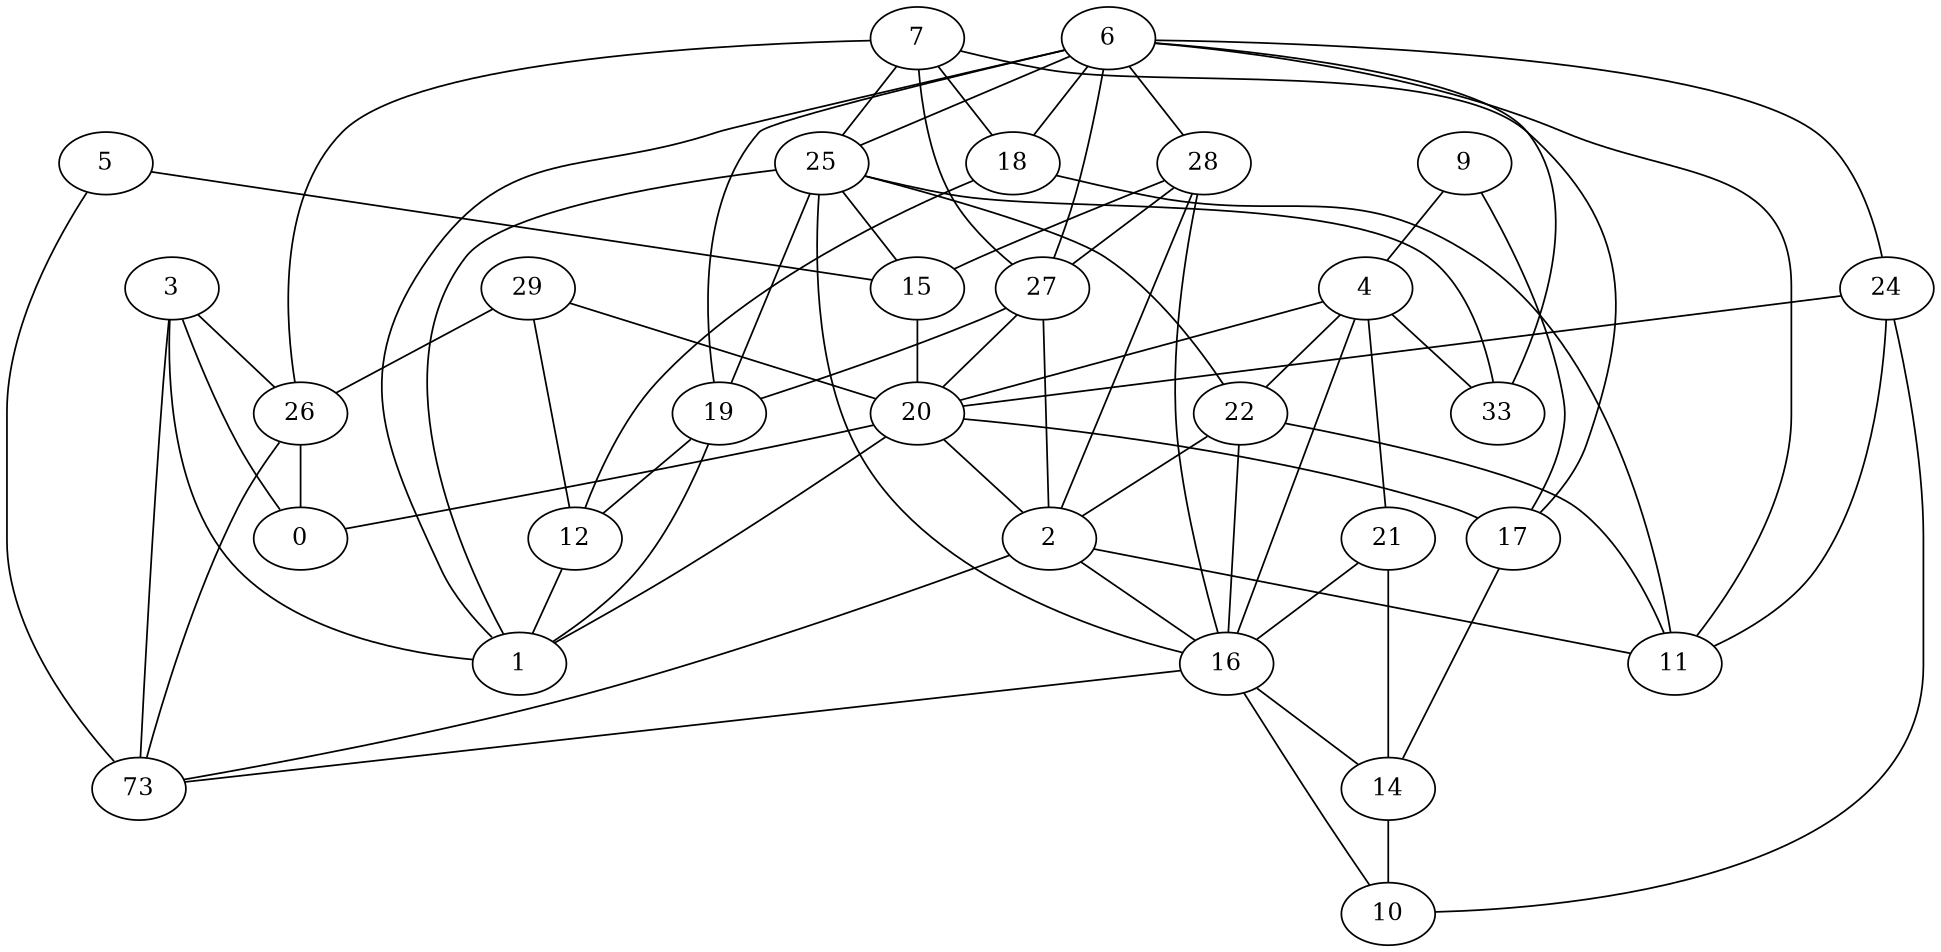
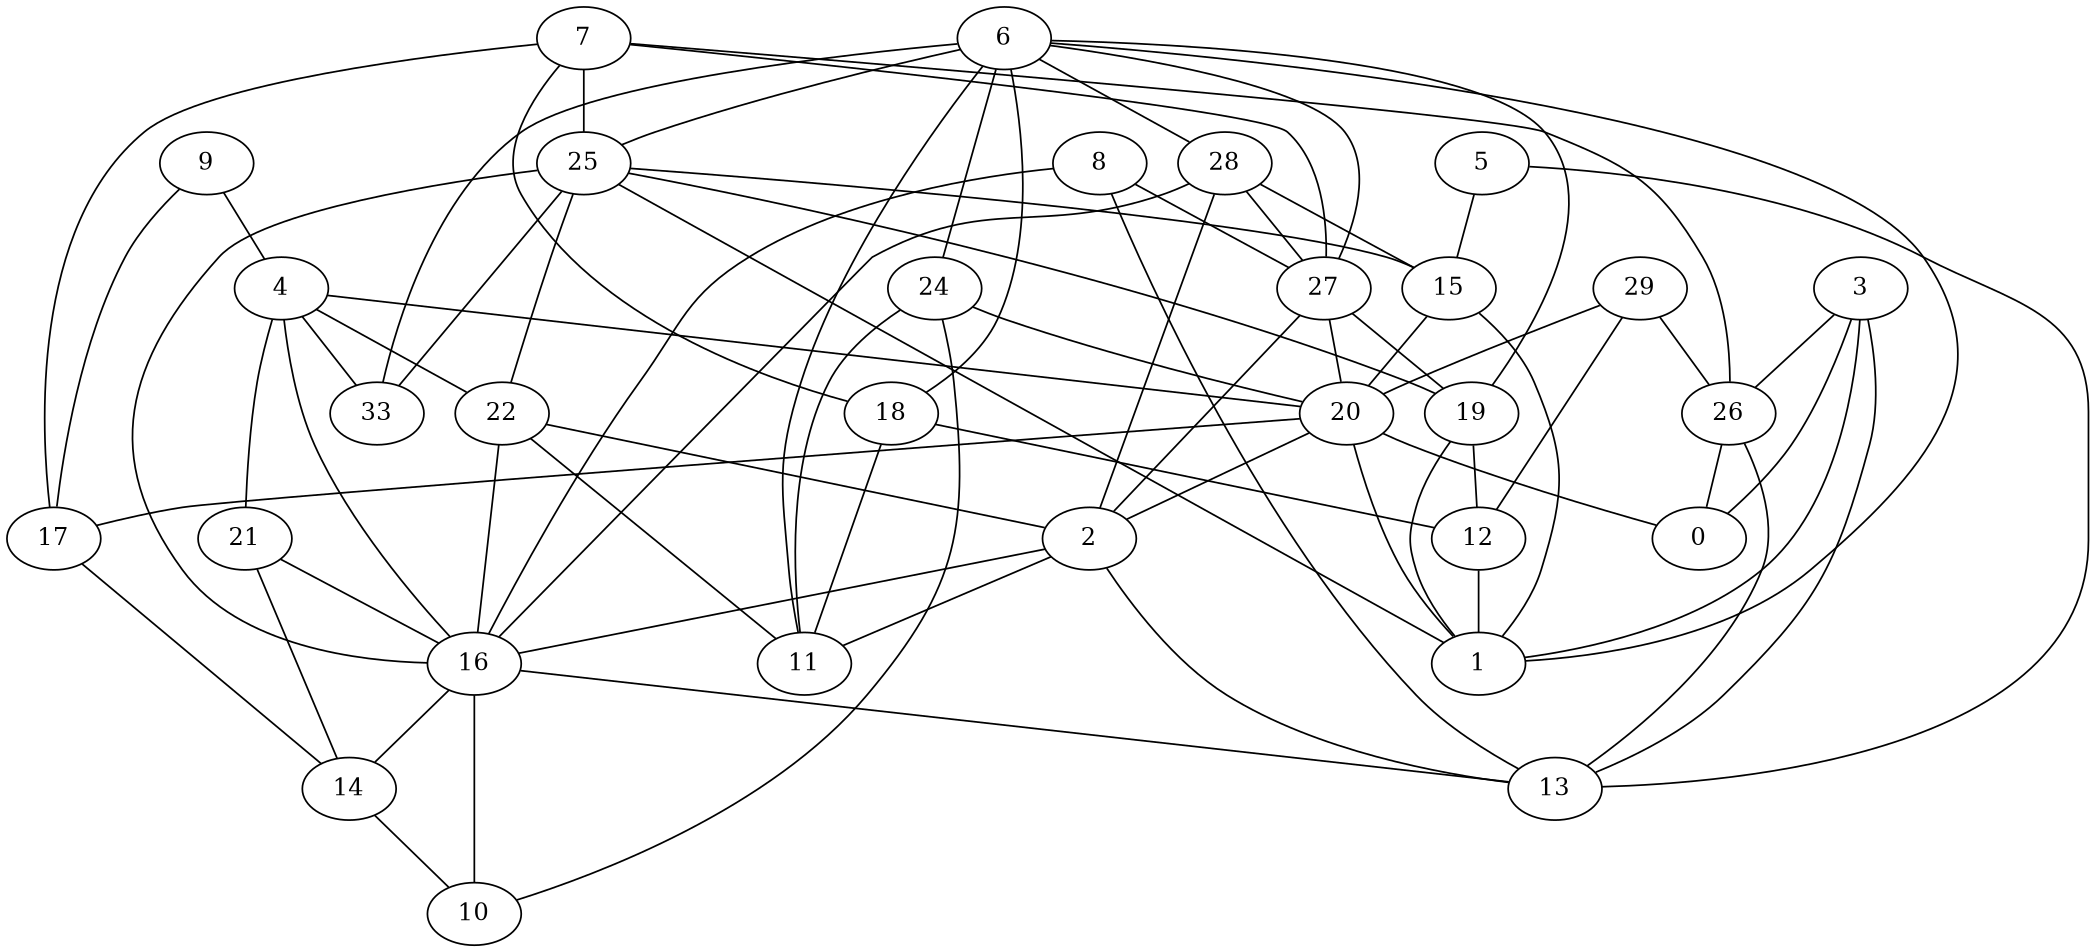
  digraph {
    edge [color=black dir=none]
    29
    26
    20
    12
    0
-   13 [label=73]
+   13
    1
    2
    17
    15
    28
    27
    16
    11
    19
    14
    10
    9
    4
    22
    21
    n22 [label=33]
    24
    18
    6
    25
    3
    7
    5
+   8
    subgraph sub_1 {
      29
      26
      20
      12
      0
      13
      1
      2
      17
      15
      28
      27
      16
      11
      19
      14
      10
      9
      4
      22
      21
      n22
      24
      18
      6
      25
      3
      7
      5
+     8
    }
    29 -> 26
    29 -> 20
    29 -> 12
    26 -> 0
    26 -> 13
    20 -> 0
    20 -> 1
    20 -> 2
    20 -> 17
    12 -> 1
    2 -> 13
    2 -> 16
    2 -> 11
    17 -> 14
    15 -> 20
+   15 -> 1
    28 -> 2
    28 -> 15
    28 -> 27
    28 -> 16
    27 -> 20
    27 -> 2
    27 -> 19
    16 -> 13
    16 -> 14
    16 -> 10
    19 -> 12
    19 -> 1
    14 -> 10
    9 -> 17
    9 -> 4
    4 -> 20
    4 -> 16
    4 -> 22
    4 -> 21
    4 -> n22
    22 -> 2
    22 -> 16
    22 -> 11
    21 -> 16
    21 -> 14
    24 -> 20
    24 -> 11
    24 -> 10
    18 -> 12
    18 -> 11
    6 -> 1
    6 -> 28
    6 -> 27
    6 -> 11
    6 -> 19
    6 -> n22
    6 -> 24
    6 -> 18
    6 -> 25
    25 -> 1
    25 -> 15
    25 -> 16
    25 -> 19
    25 -> 22
    25 -> n22
    3 -> 26
    3 -> 0
    3 -> 13
    3 -> 1
    7 -> 26
    7 -> 17
    7 -> 27
    7 -> 18
    7 -> 25
    5 -> 13
    5 -> 15
+   8 -> 13
+   8 -> 27
+   8 -> 16
  }
